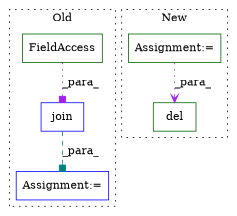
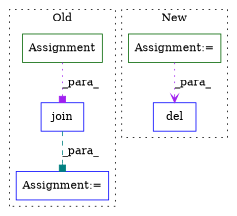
  digraph {
    node [a=32 color=darkgreen shape=box]
    edge [arrowhead=box color=purple style=dotted]
    n1 [color=blue l="5,1" label=join s="1872,1926"]
    n2 [a=7 color=blue l=1 label="Assignment:=" s=1863]
-   n3 [a=22 l=7 label=FieldAccess s=1864]
-   n4 [l="4,1" label=del s="3387,3413"]
+   n3 [a=22 l=7 label=Assignment s=1864]
+   n4 [color=blue l="4,1" label=del s="3387,3413"]
    n5 [a=7 l="53,2" label="Assignment:=" s="2758,2827"]
    subgraph cluster_1 {
      label=Old
      style=dotted
      n1
      n2
      n3
    }
    subgraph cluster_2 {
      label=New
      style=dotted
      n4
      n5
    }
    n1 -> n2 [color=teal label=_para_ style=dashed]
    n3 -> n1 [label=_para_]
    n5 -> n4 [arrowhead=vee label=_para_]
  }
